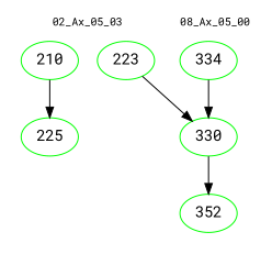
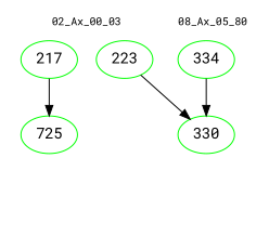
  digraph {
    fontname="Roboto Mono"
    node [color=green fontname="Roboto Mono"]
    edge [color=black fontname="Roboto Mono"]
    n1 [label=223]
-   n2 [label=210]
-   n3 [label=225]
+   n2 [label=217]
+   n3 [label=725]
    n4 [label=334]
    n5 [label=330]
-   n6 [label=352]
    subgraph cluster_1 {
      color=white
      fontsize=10
-     label="02_Ax_05_03"
+     label="02_Ax_00_03"
      n1
      n2
      n3
    }
    subgraph cluster_2 {
      color=white
      fontsize=10
-     label="08_Ax_05_00"
+     label="08_Ax_05_80"
      n4
      n5
-     n6
    }
    n1 -> n5
    n2 -> n3
    n4 -> n5
-   n5 -> n6
  }
